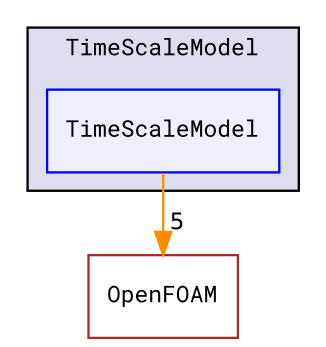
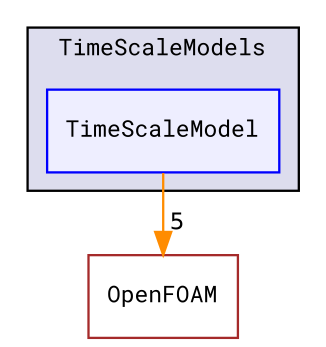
  digraph {
    compound=true
    fontname="Roboto Mono"
    node [fontname="Roboto Mono" fontsize=10 shape=box]
    n1 [fillcolor="#eeeeff" label=TimeScaleModel pencolor=black style=filled color=blue]
    n2 [color=brown label=OpenFOAM]
    subgraph cluster_1 {
      bgcolor="#ddddee"
      fontsize=10
-     label=TimeScaleModel
+     label=TimeScaleModels
      pencolor=black
      n1
    }
    n1 -> n2 [headlabel=5 labeldistance=1.5 labelfontname=Helvetica labelfontsize=10 color=darkorange fontname="Roboto Mono"]
  }
